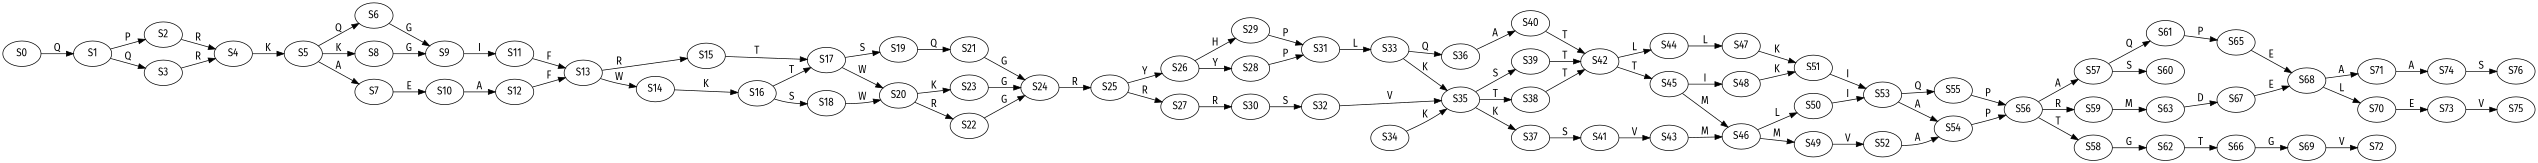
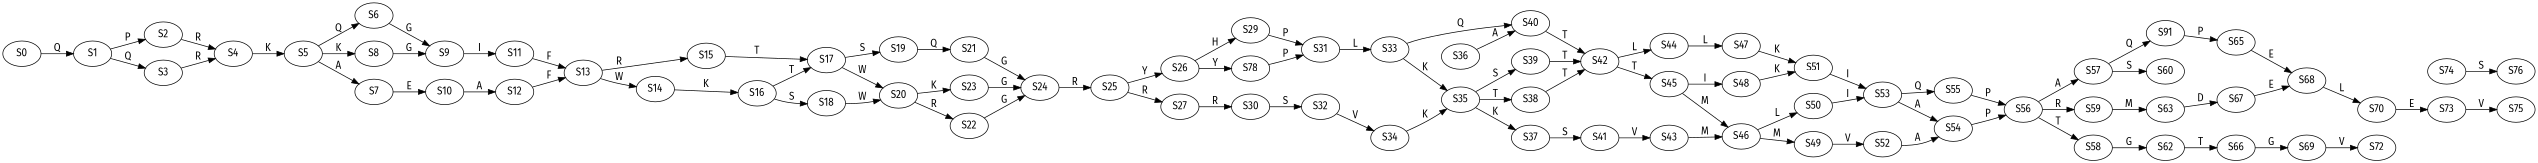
  strict digraph {
    fontname="Fira Sans"
    rankdir=LR
    node [fontname="Fira Sans"]
    edge [fontname="Fira Sans"]
    S0
    S1
    S2
    S3
    S4
    S5
    S6
    S7
    S8
    S9
    S10
    S11
    S12
    S13
    S14
    S15
    S16
    S17
    S18
    S19
    S20
    S21
    S22
    S23
    S24
    S25
    S26
    S27
-   S28
+   S28 [label=S78]
    S29
    S30
    S31
    S32
    S33
    S34
    S35
    S36
    S37
    S38
    S39
    S40
    S41
    S42
    S43
    S44
    S45
    S46
    S47
    S48
    S49
    S50
    S51
    S52
    S53
    S54
    S55
    S56
    S57
    S58
    S59
    S60
-   S61
+   S61 [label=S91]
    S62
    S63
    S65
    S66
    S67
    S68
    S69
    S70
-   S71
    S72
    S73
    S74
    S75
    S76
    S0 -> S1 [label=Q]
    S1 -> S2 [label=P]
    S1 -> S3 [label=Q]
    S2 -> S4 [label=R]
    S3 -> S4 [label=R]
    S4 -> S5 [label=K]
    S5 -> S6 [label=Q]
    S5 -> S7 [label=A]
    S5 -> S8 [label=K]
    S6 -> S9 [label=G]
    S7 -> S10 [label=E]
    S8 -> S9 [label=G]
    S9 -> S11 [label=I]
    S10 -> S12 [label=A]
    S11 -> S13 [label=F]
    S12 -> S13 [label=F]
    S13 -> S14 [label=W]
    S13 -> S15 [label=R]
    S14 -> S16 [label=K]
    S15 -> S17 [label=T]
    S16 -> S17 [label=T]
    S16 -> S18 [label=S]
    S17 -> S19 [label=S]
    S17 -> S20 [label=W]
    S18 -> S20 [label=W]
    S19 -> S21 [label=Q]
    S20 -> S22 [label=R]
    S20 -> S23 [label=K]
    S21 -> S24 [label=G]
    S22 -> S24 [label=G]
    S23 -> S24 [label=G]
    S24 -> S25 [label=R]
    S25 -> S26 [label=Y]
    S25 -> S27 [label=R]
    S26 -> S28 [label=Y]
    S26 -> S29 [label=H]
    S27 -> S30 [label=R]
    S28 -> S31 [label=P]
    S29 -> S31 [label=P]
    S30 -> S32 [label=S]
    S31 -> S33 [label=L]
-   S32 -> S35 [label=V]
+   S32 -> S34 [label=V]
    S33 -> S35 [label=K]
-   S33 -> S36 [label=Q]
+   S33 -> S40 [label=Q]
    S34 -> S35 [label=K]
    S35 -> S37 [label=K]
    S35 -> S38 [label=T]
    S35 -> S39 [label=S]
    S36 -> S40 [label=A]
    S37 -> S41 [label=S]
    S38 -> S42 [label=T]
    S39 -> S42 [label=T]
    S40 -> S42 [label=T]
    S41 -> S43 [label=V]
    S42 -> S44 [label=L]
    S42 -> S45 [label=T]
    S43 -> S46 [label=M]
    S44 -> S47 [label=L]
    S45 -> S46 [label=M]
    S45 -> S48 [label=I]
    S46 -> S49 [label=M]
    S46 -> S50 [label=L]
    S47 -> S51 [label=K]
    S48 -> S51 [label=K]
    S49 -> S52 [label=V]
    S50 -> S53 [label=I]
    S51 -> S53 [label=I]
    S52 -> S54 [label=A]
    S53 -> S54 [label=A]
    S53 -> S55 [label=Q]
    S54 -> S56 [label=P]
    S55 -> S56 [label=P]
    S56 -> S57 [label=A]
    S56 -> S58 [label=T]
    S56 -> S59 [label=R]
    S57 -> S60 [label=S]
    S57 -> S61 [label=Q]
    S58 -> S62 [label=G]
    S59 -> S63 [label=M]
    S61 -> S65 [label=P]
    S62 -> S66 [label=T]
    S63 -> S67 [label=D]
    S65 -> S68 [label=E]
    S66 -> S69 [label=G]
    S67 -> S68 [label=E]
    S68 -> S70 [label=L]
-   S68 -> S71 [label=A]
    S69 -> S72 [label=V]
    S70 -> S73 [label=E]
-   S71 -> S74 [label=A]
    S73 -> S75 [label=V]
    S74 -> S76 [label=S]
  }
